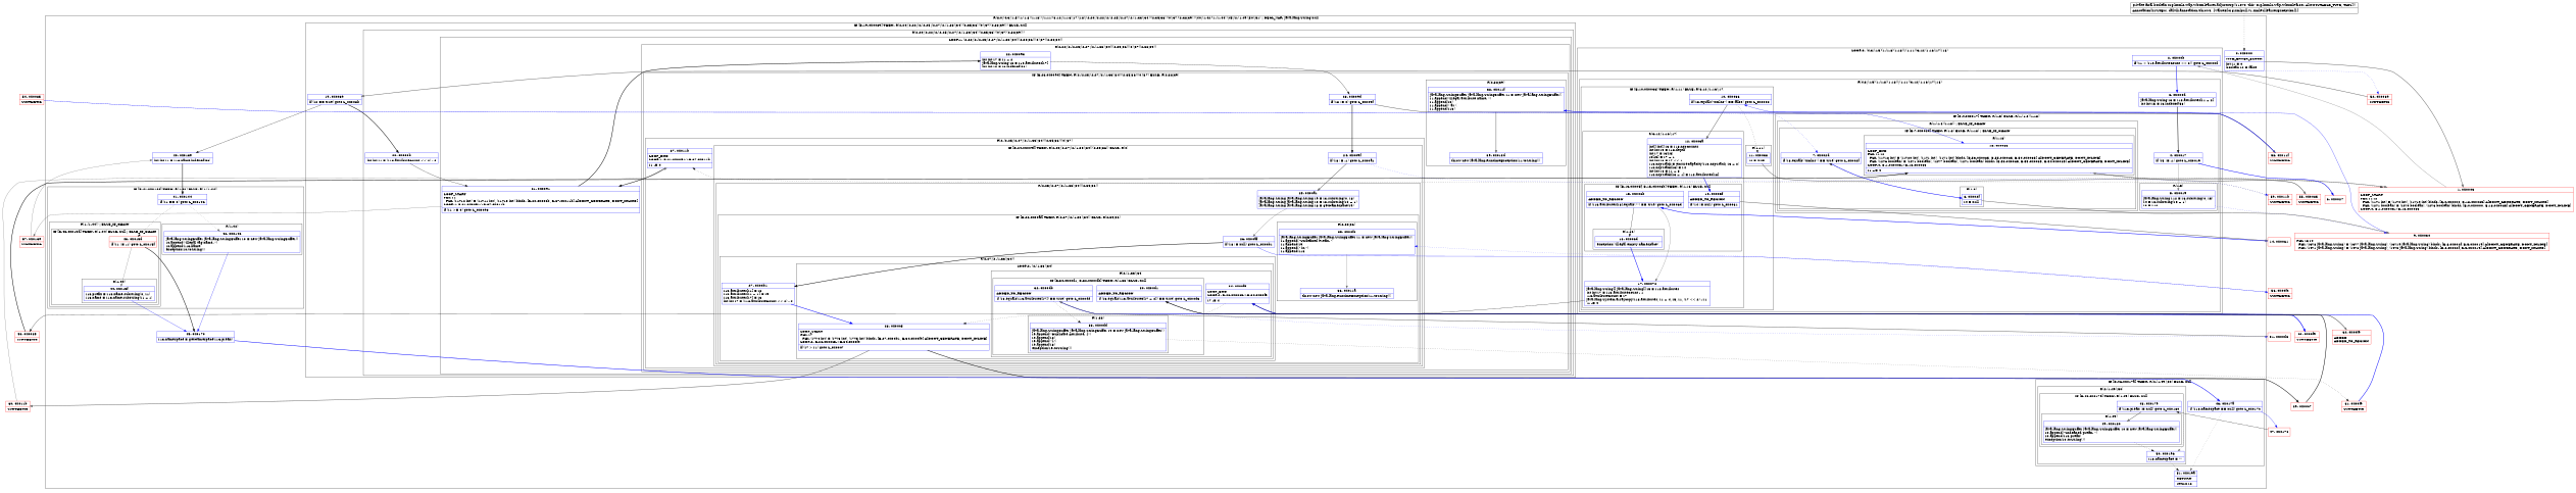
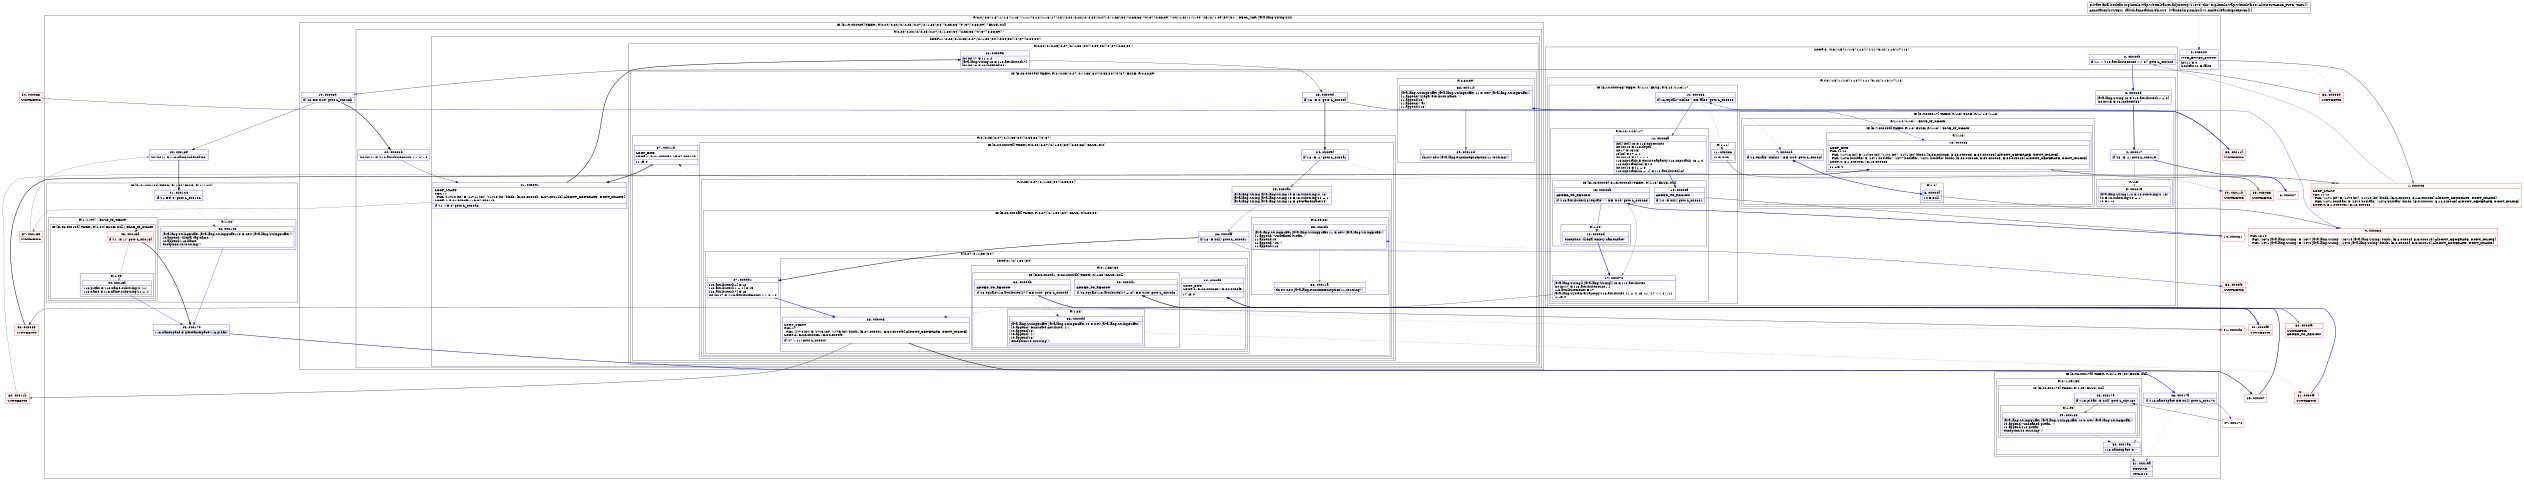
  digraph {
    node [color=blue shape=record]
    edge [color=gray40 style=bold]
    n1 [label="{5\:\ 0x0019|java.lang.String r12 = r3.substring(0, r5)\lr4 = r3.substring(r5 + 1)\lr3 = r12\l}"]
    n2 [label="{8\:\ 0x002f|r4 = null\l}"]
    n3 [label="{18\:\ 0x0085|LOOP_END\lPHI: r1 r2 \l  PHI: (r1v18 int) = (r1v20 int), (r1v1 int), (r1v1 int) binds: [B:53:0x0085, B:55:0x0085, B:54:0x0085] A[DONT_GENERATE, DONT_INLINE]\l  PHI: (r2v6 boolean) = (r2v1 boolean), (r2v7 boolean), (r2v1 boolean) binds: [B:53:0x0085, B:55:0x0085, B:54:0x0085] A[DONT_GENERATE, DONT_INLINE]\lLOOP:0: B:1:0x0003\-\>B:18:0x0085\l|r1 += 4\l}"]
    n4 [label="{7\:\ 0x002d|if (r3.equals(\"xmlns\") == true) goto L_0x002f\l}"]
    n5 [label="{4\:\ 0x0017|if (r5 != \-1) goto L_0x0019\l}"]
    n6 [label="{11\:\ 0x0038|r2 = true\l}"]
    n7 [label="{16\:\ 0x006d|exception(\"illegal empty namespace\")\l}"]
    n8 [label="{13\:\ 0x005f|ADDED_TO_REGION\l|if (r4 != null) goto L_0x0061\l}"]
    n9 [label="{15\:\ 0x006b|ADDED_TO_REGION\l|if (r13.attributes[r8].equals(\"\") == true) goto L_0x006d\l}"]
    n10 [label="{12\:\ 0x003a|int[] int[] r3 = r13.nspCounts\lint int r5 = r13.depth\lint r7 = r3[r5]\lr3[r5] = r7 + 1\lint int r3 = r7 \<\< 1\lr13.nspStack = ensureCapacity(r13.nspStack, r3 + 2)\lr13.nspStack[r3] = r4\lint int r8 = r1 + 3\lr13.nspStack[r3 + 1] = r13.attributes[r8]\l}"]
    n11 [label="{17\:\ 0x0072|java.lang.String[] java.lang.String[] r5 = r13.attributes\lint int r7 = r13.attributeCount \- 1\lr13.attributeCount = r7\ljava.lang.System.arraycopy(r13.attributes, r1 + 4, r5, r1, (r7 \<\< 2) \- r1)\lr1 \-= 4\l}"]
    n12 [label="{10\:\ 0x0036|if (r3.equals(\"xmlns\") == false) goto L_0x0038\l}"]
    n13 [label="{3\:\ 0x000d|java.lang.String r3 = r13.attributes[r1 + 2]\lint int r5 = r3.indexOf(58)\l}"]
    n14 [label="{2\:\ 0x000b|if (r1 \< (r13.attributeCount \<\< 2)) goto L_0x000d\l}"]
    n15 [label="{33\:\ 0x00dd|java.lang.StringBuffer java.lang.StringBuffer r9 = new java.lang.StringBuffer()\lr9.append(\"Duplicate Attribute: \{\")\lr9.append(r8)\lr9.append(\"\}\")\lr9.append(r3)\lexception(r9.toString())\l}"]
    n16 [label="{30\:\ 0x00d1|ADDED_TO_REGION\l|if (r3.equals(r13.attributes[r7 + 2]) == true) goto L_0x00d3\l}"]
    n17 [label="{32\:\ 0x00db|ADDED_TO_REGION\l|if (r8.equals(r13.attributes[r7]) == true) goto L_0x00dd\l}"]
    n18 [label="{34\:\ 0x00f9|LOOP_END\lLOOP:2: B:28:0x00c5\-\>B:34:0x00f9\l|r7 \-= 4\l}"]
    n19 [label="{28\:\ 0x00c5|LOOP_START\lPHI: r7 \l  PHI: (r7v4 int) = (r7v3 int), (r7v5 int) binds: [B:27:0x00b1, B:34:0x00f9] A[DONT_GENERATE, DONT_INLINE]\lLOOP:2: B:28:0x00c5\-\>B:34:0x00f9\l|if (r7 \> r1) goto L_0x00c7\l}"]
    n20 [label="{27\:\ 0x00b1|r13.attributes[r1] = r8\lr13.attributes[r1 + 1] = r9\lr13.attributes[r7] = r3\lint int r7 = (r13.attributeCount \<\< 2) \- 4\l}"]
    n21 [label="{35\:\ 0x00fc|java.lang.StringBuffer java.lang.StringBuffer r1 = new java.lang.StringBuffer()\lr1.append(\"Undefined Prefix: \")\lr1.append(r9)\lr1.append(\" in \")\lr1.append(r13)\l}"]
    n22 [label="{36\:\ 0x011a|throw new java.lang.RuntimeException(r1.toString())\l}"]
    n23 [label="{26\:\ 0x00af|if (r8 != null) goto L_0x00b1\l}"]
    n24 [label="{25\:\ 0x00a1|java.lang.String java.lang.String r9 = r3.substring(0, r8)\ljava.lang.String java.lang.String r3 = r3.substring(r8 + 1)\ljava.lang.String java.lang.String r8 = getNamespace(r9)\l}"]
    n25 [label="{24\:\ 0x009f|if (r8 != \-1) goto L_0x00a1\l}"]
    n26 [label="{37\:\ 0x011b|LOOP_END\lLOOP:1: B:21:0x0091\-\>B:37:0x011b\l|r1 \-= 4\l}"]
    n27 [label="{38\:\ 0x011f|java.lang.StringBuffer java.lang.StringBuffer r1 = new java.lang.StringBuffer()\lr1.append(\"illegal attribute name: \")\lr1.append(r3)\lr1.append(\" at \")\lr1.append(r13)\l}"]
    n28 [label="{39\:\ 0x013d|throw new java.lang.RuntimeException(r1.toString())\l}"]
    n29 [label="{23\:\ 0x009d|if (r8 != 0) goto L_0x009f\l}"]
    n30 [label="{22\:\ 0x0093|int int r7 = r1 + 2\ljava.lang.String r3 = r13.attributes[r7]\lint int r8 = r3.indexOf(58)\l}"]
    n31 [label="{21\:\ 0x0091|LOOP_START\lPHI: r1 \l  PHI: (r1v12 int) = (r1v11 int), (r1v15 int) binds: [B:20:0x008b, B:37:0x011b] A[DONT_GENERATE, DONT_INLINE]\lLOOP:1: B:21:0x0091\-\>B:37:0x011b\l|if (r1 \>= 0) goto L_0x0093\l}"]
    n32 [label="{20\:\ 0x008b|int int r1 = (r13.attributeCount \<\< 2) \- 4\l}"]
    n33 [label="{19\:\ 0x0089|if (r2 == true) goto L_0x008b\l}"]
    n34 [label="{49\:\ 0x0180|java.lang.StringBuffer java.lang.StringBuffer r0 = new java.lang.StringBuffer()\lr0.append(\"undefined prefix: \")\lr0.append(r13.prefix)\lexception(r0.toString())\l}"]
    n35 [label="{48\:\ 0x017e|if (r13.prefix != null) goto L_0x0180\l}"]
    n36 [label="{50\:\ 0x0196|r13.namespace = \"\"\l}"]
    n37 [label="{46\:\ 0x017a|if (r13.namespace == null) goto L_0x017c\l}"]
    n38 [label="{42\:\ 0x0146|java.lang.StringBuffer java.lang.StringBuffer r0 = new java.lang.StringBuffer()\lr0.append(\"illegal tag name: \")\lr0.append(r13.name)\lexception(r0.toString())\l}"]
    n39 [label="{44\:\ 0x015f|r13.prefix = r13.name.substring(0, r1)\lr13.name = r13.name.substring(r1 + 1)\l}"]
    n40 [color=red label="{43\:\ 0x015d|if (r1 != \-1) goto L_0x015f\l}"]
    n41 [label="{41\:\ 0x0144|if (r1 == 0) goto L_0x0146\l}"]
    n42 [label="{0\:\ 0x0000|MTH_ENTER_BLOCK\l|int r1 = 0\lboolean r2 = false\l}"]
    n43 [label="{40\:\ 0x013e|int int r1 = r13.name.indexOf(58)\l}"]
    n44 [label="{45\:\ 0x0170|r13.namespace = getNamespace(r13.prefix)\l}"]
    n45 [label="{51\:\ 0x019a|RETURN\l|return r2\l}"]
    n46 [color=red label="{9\:\ 0x0030|PHI: r3 r4 \l  PHI: (r3v8 java.lang.String) = (r3v7 java.lang.String), (r3v19 java.lang.String) binds: [B:8:0x002f, B:5:0x0019] A[DONT_GENERATE, DONT_INLINE]\l  PHI: (r4v1 java.lang.String) = (r4v6 java.lang.String), (r4v8 java.lang.String) binds: [B:8:0x002f, B:5:0x0019] A[DONT_GENERATE, DONT_INLINE]\l}"]
    n47 [color=red label="{1\:\ 0x0003|LOOP_START\lPHI: r1 r2 \l  PHI: (r1v1 int) = (r1v0 int), (r1v19 int) binds: [B:0:0x0000, B:18:0x0085] A[DONT_GENERATE, DONT_INLINE]\l  PHI: (r2v1 boolean) = (r2v0 boolean), (r2v6 boolean) binds: [B:0:0x0000, B:18:0x0085] A[DONT_GENERATE, DONT_INLINE]\lLOOP:0: B:1:0x0003\-\>B:18:0x0085\l}"]
    n48 [color=red label="{6\:\ 0x0027}"]
    n49 [color=red label="{55\:\ 0x0085|SYNTHETIC\l}"]
    n50 [color=red label="{14\:\ 0x0061}"]
    n51 [color=red label="{53\:\ 0x0085|SYNTHETIC\l}"]
    n52 [color=red label="{52\:\ 0x0089|SYNTHETIC\l}"]
    n53 [color=red label="{61\:\ 0x00f9|SYNTHETIC\l}"]
    n54 [color=red label="{31\:\ 0x00d3}"]
-   n55 [color=red label="{62\:\ 0x00f9|ADDED\lADDED_TO_REGION\l}"]
+   n55 [color=red label="{62\:\ 0x00f9|SYNTHETIC\lADDED_TO_REGION\l}"]
    n56 [color=red label="{63\:\ 0x00f9|SYNTHETIC\l}"]
    n57 [color=red label="{29\:\ 0x00c7}"]
    n58 [color=red label="{60\:\ 0x011b|SYNTHETIC\l}"]
    n59 [color=red label="{56\:\ 0x00fc|SYNTHETIC\l}"]
    n60 [color=red label="{59\:\ 0x011b|SYNTHETIC\l}"]
    n61 [color=red label="{58\:\ 0x011f|SYNTHETIC\l}"]
    n62 [color=red label="{57\:\ 0x013e|SYNTHETIC\l}"]
    n63 [color=red label="{47\:\ 0x017c}"]
    n64 [color=red label="{54\:\ 0x0085|SYNTHETIC\l}"]
    n65 [label="{private final boolean org.kxml2.wap.WbxmlParser.adjustNsp((r13v0 'this' org.kxml2.wap.WbxmlParser A[IMMUTABLE_TYPE, THIS]))  | Annotation[SYSTEM, dalvik.annotation.Throws, \{value=[org.xmlpull.v1.XmlPullParserException]\}]\l}" color=""]
    subgraph cluster_1 {
      label="R(8:0|(4:3|(1:5)(1:(1:8)(1:18))|(1:11)(3:12|(1:16)|17)|18)|(2:20|(2:22|(2:(2:25|(2:27|(2:(1:33)|34))(2:35|36))(0)|37)(2:38|39)))|40|(1:42)(1:(1:44))|45|(2:(1:49)|50)|51) | DECL_VAR: java.lang.String null\l"
      n42
      n43
      n44
      n45
      subgraph cluster_2 {
        label="LOOP:0: (4:3|(1:5)(1:(1:8)(1:18))|(1:11)(3:12|(1:16)|17)|18)"
        n14
        subgraph cluster_3 {
          label="R(4:3|(1:5)(1:(1:8)(1:18))|(1:11)(3:12|(1:16)|17)|18)"
          n13
          subgraph cluster_4 {
            label="IF [B:4:0x0017] THEN: R(1:5) ELSE: R(1:(1:8)(1:18))"
            n5
            subgraph cluster_5 {
              label="R(1:5)"
              n1
            }
            subgraph cluster_6 {
              label="R(1:(1:8)(1:18)) | ELSE_IF_CHAIN\l"
              subgraph cluster_7 {
                label="IF [B:7:0x002d] THEN: R(1:8) ELSE: R(1:18) | ELSE_IF_CHAIN\l"
                n4
                subgraph cluster_8 {
                  label="R(1:8)"
                  n2
                }
                subgraph cluster_9 {
                  label="R(1:18)"
                  n3
                }
              }
            }
          }
          subgraph cluster_10 {
            label="IF [B:10:0x0036] THEN: R(1:11) ELSE: R(3:12|(1:16)|17)"
            n12
            subgraph cluster_11 {
              label="R(1:11)"
              n6
            }
            subgraph cluster_12 {
              label="R(3:12|(1:16)|17)"
              n10
              n11
              subgraph cluster_13 {
                label="IF [B:13:0x005f, B:15:0x006b] THEN: R(1:16) ELSE: null"
                n8
                n9
                subgraph cluster_14 {
                  label="R(1:16)"
                  n7
                }
              }
            }
          }
        }
      }
      subgraph cluster_15 {
        label="IF [B:19:0x0089] THEN: R(2:20|(2:22|(2:(2:25|(2:27|(2:(1:33)|34))(2:35|36))(0)|37)(2:38|39))) ELSE: null"
        n33
        subgraph cluster_16 {
          label="R(2:20|(2:22|(2:(2:25|(2:27|(2:(1:33)|34))(2:35|36))(0)|37)(2:38|39)))"
          n32
          subgraph cluster_17 {
            label="LOOP:1: (2:22|(2:(2:25|(2:27|(2:(1:33)|34))(2:35|36))(0)|37)(2:38|39))"
            n31
            subgraph cluster_18 {
              label="R(2:22|(2:(2:25|(2:27|(2:(1:33)|34))(2:35|36))(0)|37)(2:38|39))"
              n30
              subgraph cluster_19 {
                label="IF [B:23:0x009d] THEN: R(2:(2:25|(2:27|(2:(1:33)|34))(2:35|36))(0)|37) ELSE: R(2:38|39)"
                n29
                subgraph cluster_20 {
                  label="R(2:(2:25|(2:27|(2:(1:33)|34))(2:35|36))(0)|37)"
                  n26
                  subgraph cluster_21 {
                    label="IF [B:24:0x009f] THEN: R(2:25|(2:27|(2:(1:33)|34))(2:35|36)) ELSE: R(0)"
                    n25
                    subgraph cluster_22 {
                      label="R(2:25|(2:27|(2:(1:33)|34))(2:35|36))"
                      n24
                      subgraph cluster_23 {
                        label="IF [B:26:0x00af] THEN: R(2:27|(2:(1:33)|34)) ELSE: R(2:35|36)"
                        n23
                        subgraph cluster_24 {
                          label="R(2:27|(2:(1:33)|34))"
                          n20
                          subgraph cluster_25 {
                            label="LOOP:2: (2:(1:33)|34)"
                            n19
                            subgraph cluster_26 {
                              label="R(2:(1:33)|34)"
                              n18
                              subgraph cluster_27 {
                                label="IF [B:30:0x00d1, B:32:0x00db] THEN: R(1:33) ELSE: null"
                                n16
                                n17
                                subgraph cluster_28 {
                                  label="R(1:33)"
                                  n15
                                }
                              }
                            }
                          }
                        }
                        subgraph cluster_29 {
                          label="R(2:35|36)"
                          n21
                          n22
                        }
                      }
                    }
                    subgraph cluster_30 {
                      label="R(0)"
                    }
                  }
                }
                subgraph cluster_31 {
                  label="R(2:38|39)"
                  n27
                  n28
                }
              }
            }
          }
        }
      }
      subgraph cluster_32 {
        label="IF [B:46:0x017a] THEN: R(2:(1:49)|50) ELSE: null"
        n37
        subgraph cluster_33 {
          label="R(2:(1:49)|50)"
          n36
          subgraph cluster_34 {
            label="IF [B:48:0x017e] THEN: R(1:49) ELSE: null"
            n35
            subgraph cluster_35 {
              label="R(1:49)"
              n34
            }
          }
        }
      }
      subgraph cluster_36 {
        label="IF [B:41:0x0144] THEN: R(1:42) ELSE: R(1:(1:44))"
        n41
        subgraph cluster_37 {
          label="R(1:42)"
          n38
        }
        subgraph cluster_38 {
          label="R(1:(1:44)) | ELSE_IF_CHAIN\l"
          subgraph cluster_39 {
            label="IF [B:43:0x015d] THEN: R(1:44) ELSE: null | ELSE_IF_CHAIN\l"
            n40
            subgraph cluster_40 {
              label="R(1:44)"
              n39
            }
          }
        }
      }
    }
    n1 -> n46 [color=blue style=dotted]
    n2 -> n46
    n3 -> n47 [color=black style=dotted]
    n3 -> n47
    n4 -> n2 [color=blue]
    n5 -> n1 [style=solid]
    n5 -> n48 [color=blue]
    n6 -> n49
    n7 -> n11 [color=blue]
    n8 -> n50
    n9 -> n7 [color=black style=solid]
    n9 -> n11 [style=solid]
    n10 -> n8 [color=blue]
    n11 -> n51 [color=black style=solid]
    n12 -> n6 [color=black style=dotted]
    n12 -> n10
    n13 -> n5 [color=black]
    n14 -> n13 [color=blue]
    n14 -> n52 [color=blue style=dotted]
    n15 -> n53 [color=black style=dotted]
    n16 -> n54 [color=blue style=dotted]
    n16 -> n55 [style=solid]
    n17 -> n15 [color=black style=dotted]
    n17 -> n56 [color=blue]
    n18 -> n19 [color=black style=dotted]
    n19 -> n57 [color=black]
    n19 -> n58
    n20 -> n19 [color=blue]
    n21 -> n22 [style=solid]
    n23 -> n20 [color=black]
    n23 -> n59 [color=blue style=solid]
    n24 -> n23 [style=solid]
    n25 -> n24
    n25 -> n60 [color=blue style=dotted]
    n26 -> n31 [color=black]
    n27 -> n28
    n29 -> n25 [color=black]
    n29 -> n61
    n30 -> n29 [color=black style=solid]
    n31 -> n30 [color=black]
    n31 -> n62 [style=solid]
    n32 -> n31 [color=black style=solid]
    n33 -> n32 [color=black]
    n33 -> n43 [color=black style=solid]
    n34 -> n36 [color=black style=dotted]
    n35 -> n34
    n35 -> n36 [style=dotted]
    n36 -> n45 [color=black style=dotted]
    n37 -> n45 [style=dotted]
    n37 -> n63 [color=blue style=solid]
    n38 -> n44 [color=blue style=solid]
    n39 -> n44 [color=blue style=solid]
    n40 -> n39 [style=solid]
    n40 -> n44 [color=black]
-   n41 -> n38 [style=dotted]
+   n41 -> n38 [color=blue style=dotted]
    n41 -> n40 [color=black style=dotted]
    n42 -> n47
    n43 -> n41 [color=black]
    n44 -> n37 [color=blue]
    n46 -> n12 [color=blue style=solid]
    n47 -> n14 [style=solid]
    n48 -> n4 [color=black style=dotted]
    n49 -> n3 [style=solid]
    n50 -> n9 [color=blue]
    n51 -> n3 [color=black]
    n52 -> n33
    n53 -> n18 [color=blue]
    n54 -> n17
    n55 -> n18
    n56 -> n18 [color=blue style=solid]
    n57 -> n16 [color=black]
    n58 -> n26 [style=solid]
    n59 -> n21 [color=blue style=dotted]
    n60 -> n26 [color=black style=dotted]
    n61 -> n27 [color=blue]
    n62 -> n43 [style=solid]
    n63 -> n35 [color=black style=solid]
    n64 -> n3 [color=blue style=solid]
    n64 -> n4 [color=blue style=dotted]
    n65 -> n42 [color=black style=dotted]
  }
